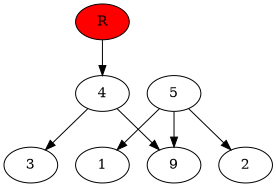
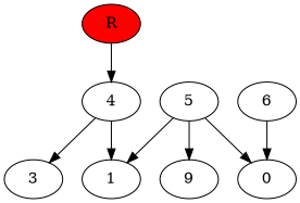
  digraph {
    fontname="DejaVu Serif"
    node [fontname="DejaVu Serif"]
    edge [fontname="DejaVu Serif"]
    5
    1
-   2
+   2 [label=0]
    9
+   6
    4
    3
    R [fillcolor="#ff0000" style=filled]
    5 -> 1
    5 -> 2
    5 -> 9
-   4 -> 9
+   6 -> 2
+   4 -> 1
    4 -> 3
    R -> 4
  }
